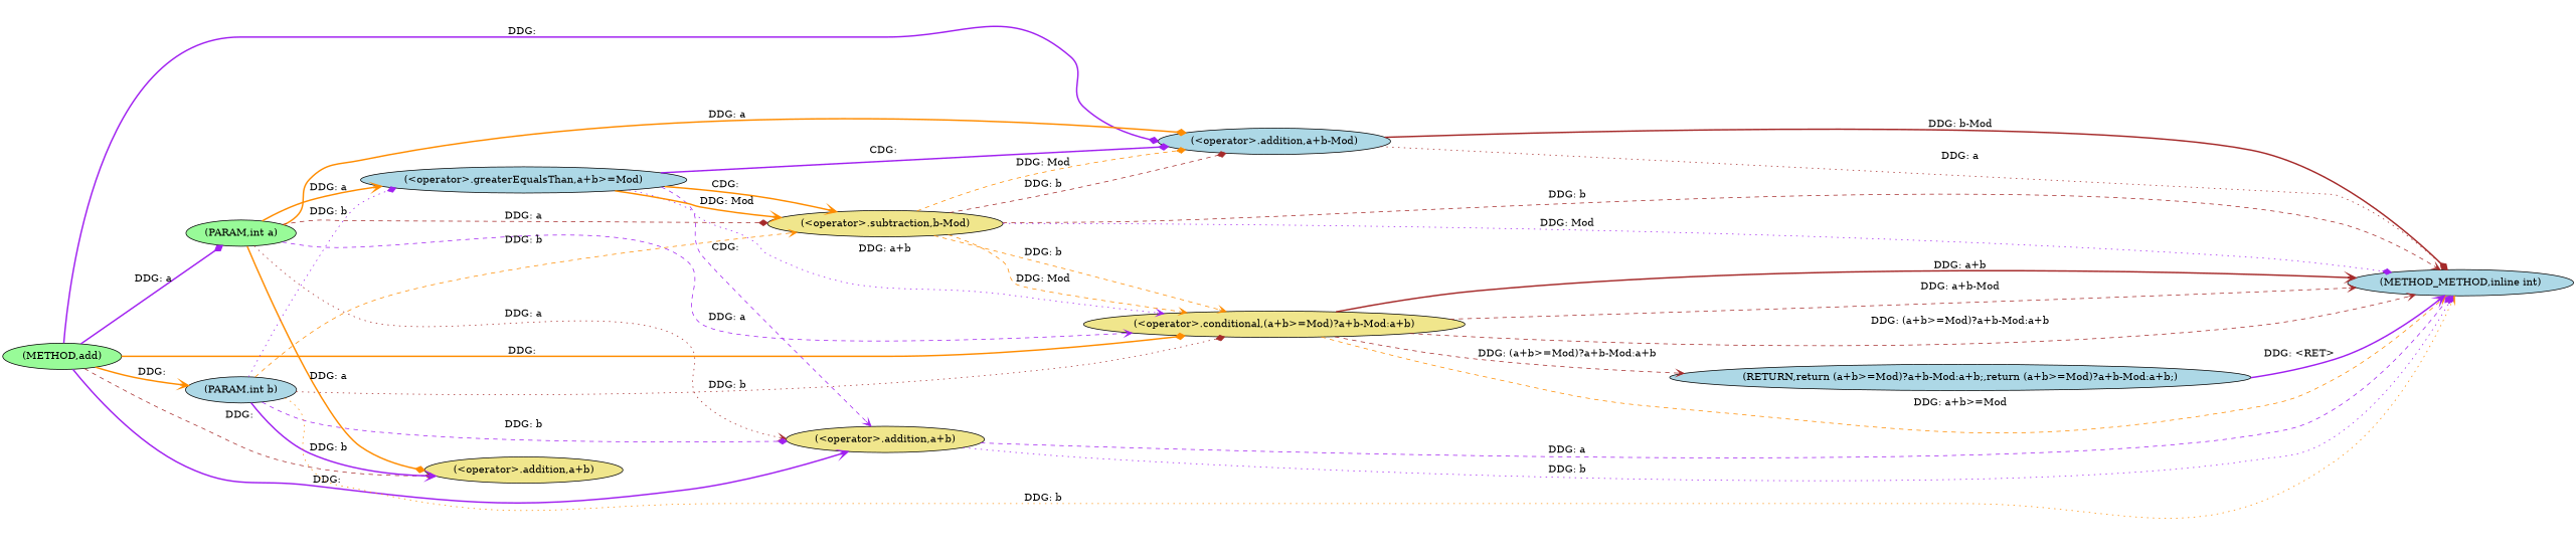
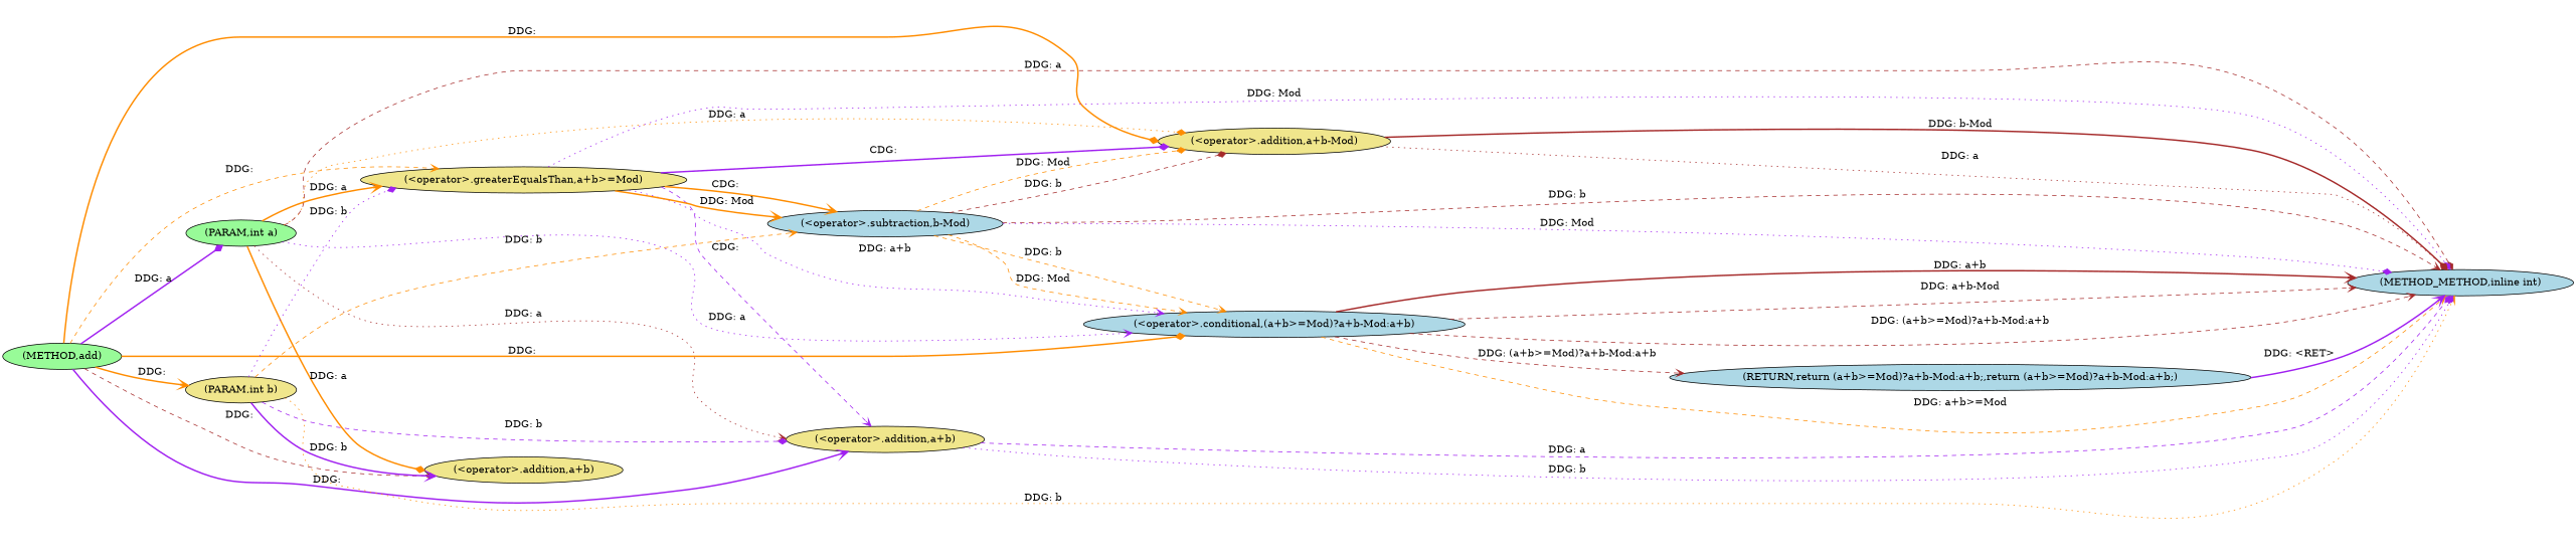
  digraph {
    rankdir=LR
    node [fillcolor=khaki style=filled]
    edge [arrowhead=vee color=darkorange style=dashed]
    n1 [fillcolor=palegreen label="(METHOD,add)"]
    n2 [fillcolor=palegreen label="(PARAM,int a)"]
-   n3 [fillcolor=lightblue label="(PARAM,int b)"]
-   n4 [label="(<operator>.conditional,(a+b>=Mod)?a+b-Mod:a+b)"]
-   n5 [fillcolor=lightblue label="(<operator>.greaterEqualsThan,a+b>=Mod)"]
-   n6 [fillcolor=lightblue label="(<operator>.addition,a+b-Mod)"]
+   n3 [label="(PARAM,int b)"]
+   n4 [fillcolor=lightblue label="(<operator>.conditional,(a+b>=Mod)?a+b-Mod:a+b)"]
+   n5 [label="(<operator>.greaterEqualsThan,a+b>=Mod)"]
+   n6 [label="(<operator>.addition,a+b-Mod)"]
    n7 [label="(<operator>.addition,a+b)"]
    n8 [label="(<operator>.addition,a+b)"]
    n9 [fillcolor=lightblue label="(METHOD_METHOD,inline int)"]
-   n10 [label="(<operator>.subtraction,b-Mod)"]
+   n10 [fillcolor=lightblue label="(<operator>.subtraction,b-Mod)"]
    n11 [fillcolor=lightblue label="(RETURN,return (a+b>=Mod)?a+b-Mod:a+b;,return (a+b>=Mod)?a+b-Mod:a+b;)"]
    n1 -> n2 [arrowhead=diamond color=purple label="DDG: a" style=bold]
    n1 -> n3 [label="DDG: " style=bold]
    n1 -> n4 [arrowhead=diamond label="DDG: " style=bold]
-   n1 -> n6 [arrowhead=diamond color=purple label="DDG: " style=bold]
+   n1 -> n5 [label="DDG: "]
+   n1 -> n6 [arrowhead=diamond label="DDG: " style=bold]
    n1 -> n7 [color=purple label="DDG: " style=bold]
    n1 -> n8 [arrowhead=diamond color=brown label="DDG: "]
-   n2 -> n4 [color=purple label="DDG: a"]
+   n2 -> n4 [color=purple label="DDG: a" style=dotted]
    n2 -> n5 [label="DDG: a" style=bold]
-   n2 -> n6 [arrowhead=diamond label="DDG: a" style=bold]
+   n2 -> n6 [arrowhead=diamond label="DDG: a" style=dotted]
    n2 -> n7 [color=brown label="DDG: a" style=dotted]
    n2 -> n8 [arrowhead=diamond label="DDG: a" style=bold]
-   n2 -> n10 [arrowhead=diamond color=brown label="DDG: a"]
-   n3 -> n4 [arrowhead=diamond color=brown label="DDG: b" style=dotted]
+   n2 -> n9 [arrowhead=diamond color=brown label="DDG: a"]
    n3 -> n5 [arrowhead=diamond color=purple label="DDG: b" style=dotted]
    n3 -> n7 [arrowhead=diamond color=purple label="DDG: b"]
    n3 -> n8 [color=purple label="DDG: b" style=bold]
    n3 -> n9 [label="DDG: b" style=dotted]
    n3 -> n10 [label="DDG: b"]
    n4 -> n9 [label="DDG: a+b>=Mod"]
    n4 -> n9 [color=brown label="DDG: a+b" style=bold]
    n4 -> n9 [color=brown label="DDG: a+b-Mod"]
    n4 -> n9 [color=brown label="DDG: (a+b>=Mod)?a+b-Mod:a+b"]
    n4 -> n11 [color=brown label="DDG: (a+b>=Mod)?a+b-Mod:a+b"]
    n5 -> n4 [color=purple label="DDG: a+b" style=dotted]
    n5 -> n6 [arrowhead=diamond color=purple label="CDG: " style=bold]
    n5 -> n7 [color=purple label="CDG: "]
+   n5 -> n9 [arrowhead=diamond color=purple label="DDG: Mod" style=dotted]
    n5 -> n10 [label="DDG: Mod" style=bold]
    n5 -> n10 [label="CDG: " style=bold]
    n6 -> n9 [arrowhead=diamond color=brown label="DDG: a" style=dotted]
    n6 -> n9 [arrowhead=diamond color=brown label="DDG: b-Mod" style=bold]
    n7 -> n9 [arrowhead=diamond color=purple label="DDG: a"]
    n7 -> n9 [arrowhead=diamond color=purple label="DDG: b" style=dotted]
    n10 -> n4 [label="DDG: b"]
    n10 -> n4 [label="DDG: Mod"]
    n10 -> n6 [arrowhead=diamond color=brown label="DDG: b"]
    n10 -> n6 [arrowhead=diamond label="DDG: Mod"]
    n10 -> n9 [color=brown label="DDG: b"]
    n10 -> n9 [arrowhead=diamond color=purple label="DDG: Mod" style=dotted]
    n11 -> n9 [color=purple label="DDG: <RET>" style=bold]
  }
